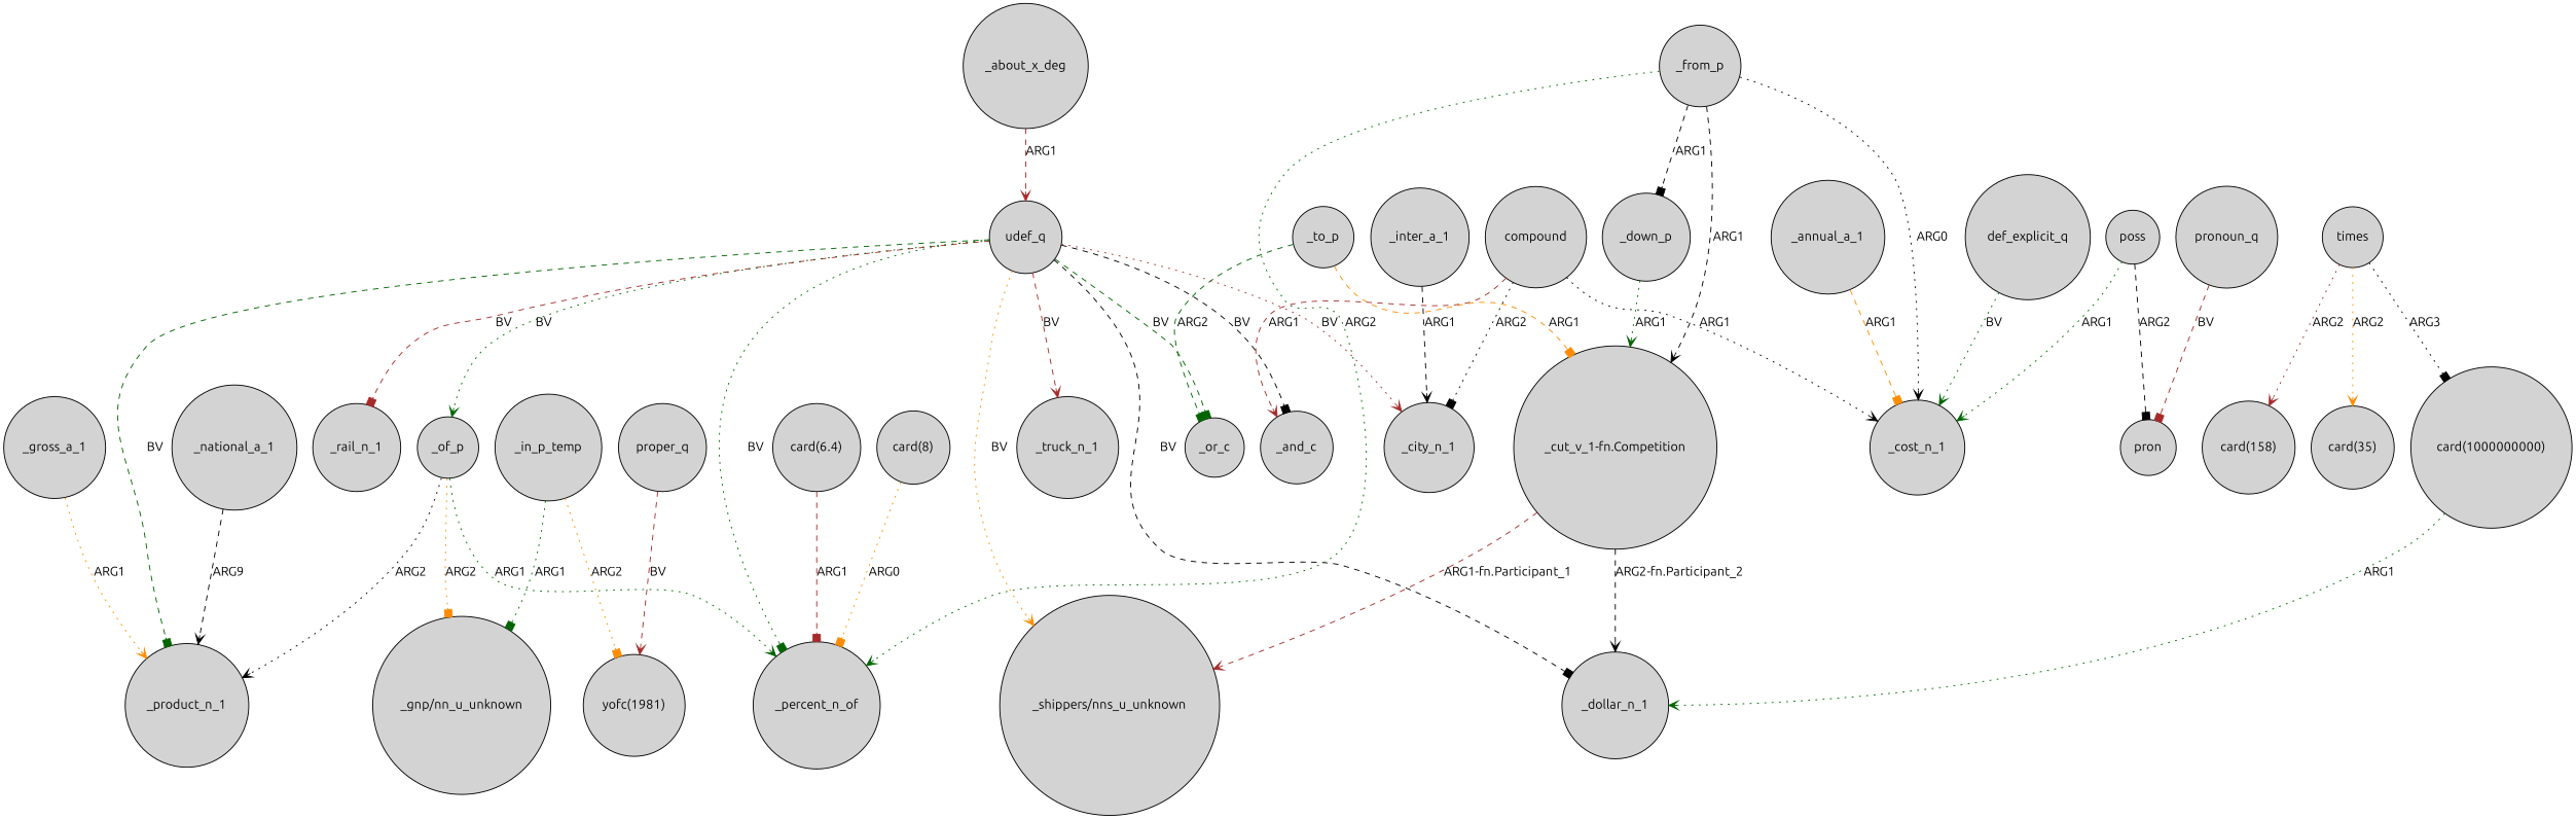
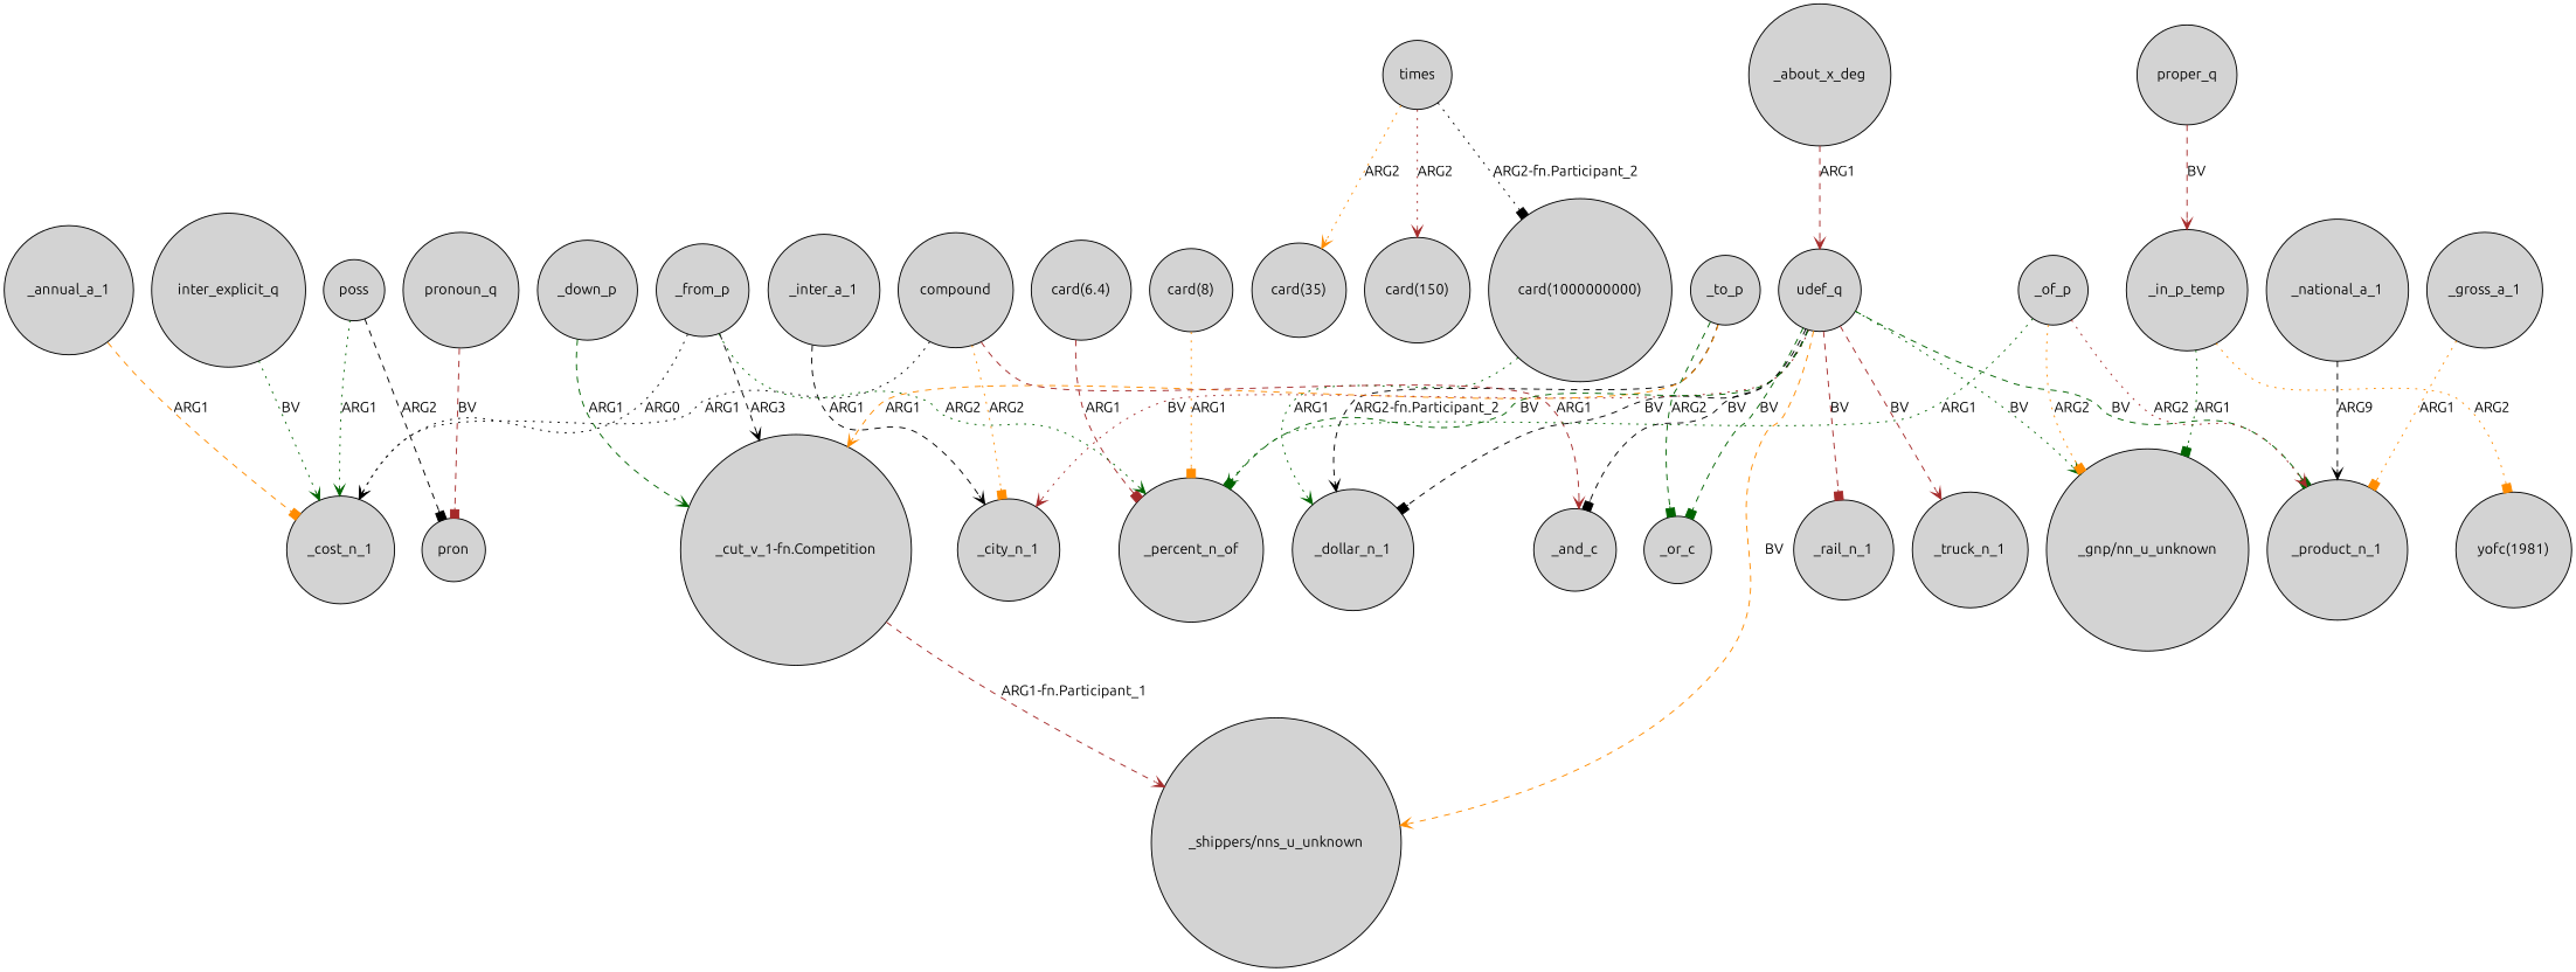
  digraph {
    fontname=Ubuntu
    node [fontname=Ubuntu shape=circle style=filled]
    edge [arrowhead=vee color=darkgreen fontname=Ubuntu style=dotted]
    "card(1000000000)"
    _dollar_n_1
    _annual_a_1
    _cost_n_1
    _to_p
    _or_c
    "_cut_v_1-fn.Competition"
    "_shippers/nns_u_unknown"
    _inter_a_1
    _city_n_1
    compound
    _and_c
    _national_a_1
    _product_n_1
    poss
    pron
    udef_q
    _percent_n_of
    "_gnp/nn_u_unknown"
    _rail_n_1
    _truck_n_1
    "card(8)"
    times
-   "card(150)" [label="card(158)"]
+   "card(150)"
    "card(35)"
    _of_p
    "card(6.4)"
    _about_x_deg
    _down_p
    pronoun_q
-   def_explicit_q
+   def_explicit_q [label=inter_explicit_q]
    _from_p
    _gross_a_1
    proper_q
    "yofc(1981)"
    _in_p_temp
    "card(1000000000)" -> _dollar_n_1 [label=ARG1]
    _annual_a_1 -> _cost_n_1 [arrowhead=box color=darkorange label=ARG1 style=dashed]
    _to_p -> _or_c [arrowhead=box label=ARG2 style=dashed]
-   _to_p -> "_cut_v_1-fn.Competition" [arrowhead=box color=darkorange label=ARG1 style=dashed]
-   "_cut_v_1-fn.Competition" -> _dollar_n_1 [color=black label="ARG2-fn.Participant_2" style=dashed]
+   _to_p -> "_cut_v_1-fn.Competition" [color=darkorange label=ARG1 style=dashed]
+   _to_p -> _dollar_n_1 [color=black label="ARG2-fn.Participant_2" style=dashed]
    "_cut_v_1-fn.Competition" -> "_shippers/nns_u_unknown" [color=brown label="ARG1-fn.Participant_1" style=dashed]
    _inter_a_1 -> _city_n_1 [color=black label=ARG1 style=dashed]
    compound -> _cost_n_1 [color=black label=ARG1]
-   compound -> _city_n_1 [arrowhead=box color=black label=ARG2]
+   compound -> _city_n_1 [arrowhead=box color=darkorange label=ARG2]
    compound -> _and_c [color=brown label=ARG1 style=dashed]
    _national_a_1 -> _product_n_1 [color=black label=ARG9 style=dashed]
    poss -> _cost_n_1 [label=ARG1]
    poss -> pron [arrowhead=box color=black label=ARG2 style=dashed]
    udef_q -> _dollar_n_1 [arrowhead=box color=black label=BV style=dashed]
    udef_q -> _or_c [arrowhead=box label=BV style=dashed]
-   udef_q -> "_shippers/nns_u_unknown" [color=darkorange label=BV]
+   udef_q -> "_shippers/nns_u_unknown" [color=darkorange label=BV style=dashed]
    udef_q -> _city_n_1 [color=brown label=BV]
    udef_q -> _and_c [arrowhead=box color=black label=BV style=dashed]
    udef_q -> _product_n_1 [arrowhead=box label=BV style=dashed]
-   udef_q -> _percent_n_of [arrowhead=box label=BV]
-   udef_q -> _of_p [label=BV]
+   udef_q -> _percent_n_of [arrowhead=box label=BV style=dashed]
+   udef_q -> "_gnp/nn_u_unknown" [label=BV]
    udef_q -> _rail_n_1 [arrowhead=box color=brown label=BV style=dashed]
    udef_q -> _truck_n_1 [color=brown label=BV style=dashed]
-   "card(8)" -> _percent_n_of [arrowhead=box color=darkorange label=ARG0]
-   times -> "card(1000000000)" [arrowhead=box color=black label=ARG3]
+   "card(8)" -> _percent_n_of [arrowhead=box color=darkorange label=ARG1]
+   times -> "card(1000000000)" [arrowhead=box color=black label="ARG2-fn.Participant_2"]
    times -> "card(150)" [color=brown label=ARG2]
    times -> "card(35)" [color=darkorange label=ARG2]
-   _of_p -> _product_n_1 [color=black label=ARG2]
+   _of_p -> _product_n_1 [color=brown label=ARG2]
    _of_p -> _percent_n_of [label=ARG1]
    _of_p -> "_gnp/nn_u_unknown" [arrowhead=box color=darkorange label=ARG2]
    "card(6.4)" -> _percent_n_of [arrowhead=box color=brown label=ARG1 style=dashed]
    _about_x_deg -> udef_q [color=brown label=ARG1 style=dashed]
-   _down_p -> "_cut_v_1-fn.Competition" [label=ARG1]
+   _down_p -> "_cut_v_1-fn.Competition" [label=ARG1 style=dashed]
    pronoun_q -> pron [arrowhead=box color=brown label=BV style=dashed]
    def_explicit_q -> _cost_n_1 [label=BV]
    _from_p -> _cost_n_1 [color=black label=ARG0]
-   _from_p -> "_cut_v_1-fn.Competition" [color=black label=ARG1 style=dashed]
+   _from_p -> "_cut_v_1-fn.Competition" [color=black label=ARG3 style=dashed]
    _from_p -> _percent_n_of [label=ARG2]
-   _from_p -> _down_p [arrowhead=box color=black label=ARG1 style=dashed]
-   _gross_a_1 -> _product_n_1 [color=darkorange label=ARG1]
-   proper_q -> "yofc(1981)" [color=brown label=BV style=dashed]
+   _gross_a_1 -> _product_n_1 [arrowhead=box color=darkorange label=ARG1]
+   proper_q -> _in_p_temp [color=brown label=BV style=dashed]
    _in_p_temp -> "_gnp/nn_u_unknown" [arrowhead=box label=ARG1]
    _in_p_temp -> "yofc(1981)" [arrowhead=box color=darkorange label=ARG2]
  }
